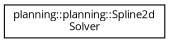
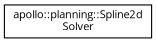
  digraph {
    rankdir=LR
    fontname="Open Sans"
-   n1 [color=black fillcolor=white fontname="Open Sans" fontsize=10 height=0.2 label="planning::planning::Spline2d\lSolver" shape=record style=filled width=0.4]
+   n1 [color=black fillcolor=white fontname="Open Sans" fontsize=10 height=0.2 label="apollo::planning::Spline2d\lSolver" shape=record style=filled width=0.4]
  }
